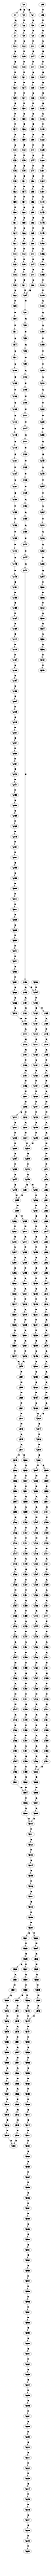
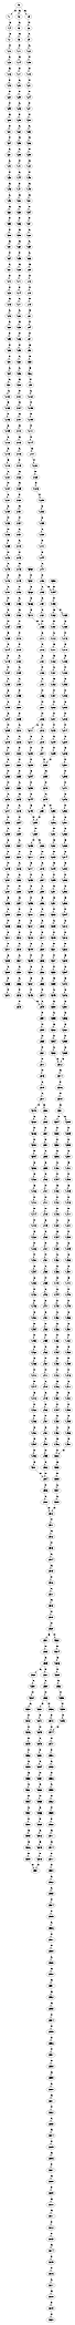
  strict digraph {
    S0
    S1
    S2
    S3
    S4
    S5
    S6
    S7
    S8
    S9
    S10
    S11
    S12
    S13
    S14
    S15
    S16
    S17
    S18
    S19
    S20
    S21
    S22
    S23
    S24
    S25
    S26
    S27
    S28
    S29
    S30
    S31
    S32
    S33
    S34
    S35
    S36
    S37
    S38
    S39
    S40
    S41
    S42
    S43
    S44
    S45
    S46
    S47
    S48
    S49
    S50
    S51
    S52
    S53
    S54
    S55
    S56
    S57
    S58
    S59
    S60
    S61
    S62
    S63
    S64
    S65
    S66
    S67
    S68
    S69
    S70
    S71
    S72
    S73
    S74
    S75
    S76
    S77
    S78
    S79
    S80
    S81
    S82
    S83
    S84
    S85
    S86
    S87
    S88
    S89
    S90
    S91
    S92
    S93
    S94
    S95
    S96
    S97
    S98
    S99
    S100
    S101
    S102
    S103
    S104
    S105
    S106
    S107
    S108
    S109
    S110
    S111
    S112
    S113
    S114
    S115
    S116
    S117
    S118
    S119
    S120
    S121
    S122
    S123
    S124
    S125
    S126
    S127
    S128
    S129
    S130
    S131
    S132
    S133
    S134
    S135
    S136
    S137
    S138
    S139
    S140
    S141
    S142
    S143
    S144
    S145
    S146
    S147
    S148
    S149
    S150
    S151
    S152
    S153
    S154
    S155
    S156
    S157
    S158
    S159
    S160
    S161
    S162
    S163
    S164
    S165
    S166
    S167
    S168
    S169
    S170
    S171
    S172
    S173
    S174
    S175
    S176
    S177
    S178
    S179
    S180
    S181
    S182
    S183
    S184
    S185
    S186
    S187
    S188
    S189
    S190
    S191
    S192
    S193
    S194
    S195
    S196
    S197
    S198
    S199
    S200
    S201
    S202
    S203
    S204
    S205
    S206
    S207
    S208
    S209
    S210
    S211
    S212
    S213
    S214
    S215
    S216
    S217
    S218
    S219
    S220
    S221
    S222
    S223
    S224
    S225
    S226
    S227
    S228
    S229
    S230
    S231
    S232
    S233
    S234
    S235
    S236
    S237
    S238
    S239
    S240
    S241
    S242
    S243
    S244
    S245
    S246
    S247
    S248
    S249
    S250
    S251
    S252
    S253
    S254
    S255
    S256
    S257
    S258
    S259
    S260
    S261
    S262
    S263
    S264
    S265
    S266
    S267
    S268
    S269
    S270
    S271
    S272
    S273
    S274
    S275
    S276
    S277
    S278
    S279
    S280
    S281
    S282
    S283
    S284
    S285
    S286
    S287
    S288
    S289
    S290
    S291
    S292
    S293
    S294
    S295
    S296
    S297
    S298
    S299
    S300
    S301
    S302
    S303
    S304
    S305
    S306
    S307
    S308
    S309
    S310
    S311
    S312
    S313
    S314
    S315
    S316
    S317
    S318
    S319
    S320
    S321
    S322
    S323
    S324
    S325
    S326
    S327
    S328
    S329
    S330
    S331
    S332
    S333
    S334
    S335
    S336
    S337
    S338
    S339
    S340
    S341
    S342
    S343
    S344
    S345
    S346
-   S347
    S348
    S349
    S350
    S351
    S352
    S354
    S355
    S356
    S357
    S359
    S360
    S361
    S362
    S358
    S363
    S364
    S365
    S366
    S367
    S368
    S369
    S370
    S371
    S372
    S373
    S374
    S375
    S376
    S377
    S378
    S379
    S380
    S381
    S382
    S383
    S384
    S385
    S386
    S387
    S388
    S389
    S390
    S391
    S392
    S393
    S394
    S395
    S396
    S397
    S398
    S399
    S400
    S401
    S402
    S403
    S404
    S405
    S406
    S407
    S408
    S409
    S410
    S411
    S412
    S413
    S414
    S415
    S416
    S417
    S418
    S419
    S420
    S421
    S422
    S423
    S424
    S425
    S426
    S427
    S428
    S429
    S430
    S431
    S432
    S433
    S434
    S435
    S436
    S437
    S438
    S439
    S440
    S441
    S442
    S443
    S444
    S445
    S446
    S447
    S448
    S449
    S450
    S451
    S452
    S453
    S454
    S455
    S456
    S457
    S458
    S459
    S460
    S461
    S462
    S463
    S464
    S465
    S466
    S467
    S468
    S469
    S470
    S471
    S472
    S473
    S474
    S475
    S476
    S477
    S478
    S479
    S480
    S481
    S482
    S483
    S484
    S485
    S486
    S487
    S488
    S489
    S490
    S491
    S492
    S493
    S494
    S495
    S496
    S497
    S498
    S499
    S500
    S501
    S502
    S503
    S504
    S505
    S506
    S507
    S508
    S509
    S510
    S511
    S512
    S513
    S514
    S515
    S516
    S517
    S518
    S519
    S520
    S521
    S522
    S523
    S524
    S525
    S526
    S527
    S528
    S529
    S530
    S531
    S532
    S533
    S534
    S535
    S536
    S537
    S538
    S539
    S540
    S541
    S542
    S543
    S544
    S545
    S546
    S547
    S548
    S549
    S550
    S551
    S552
    S553
    S554
    S555
    S556
    S557
    S558
    S559
    S560
    S561
    S562
    S563
    S564
    S565
    S566
    S567
    S568
    S569
    S570
    S571
    S572
    S573
    S574
    S575
    S576
    S577
    S578
    S579
    S580
    S581
    S582
    S583
    S584
    S585
    S586
    S587
    S588
    S589
    S590
    S591
    S592
    S593
    S594
    S595
    S596
    S597
    S598
    S599
    S600
    S601
    S602
    S603
    S604
    S605
    S606
    S607
    S608
    S609
    S610
    S611
    S612
    S613
    S614
    S615
    S616
    S617
    S618
    S619
    S620
    S0 -> S1 [label=T]
    S0 -> S2 [label=G]
    S0 -> S3 [label=G]
    S1 -> S4 [label=C]
    S2 -> S5 [label=C]
    S3 -> S6 [label=A]
    S4 -> S7 [label=C]
    S5 -> S8 [label=G]
    S6 -> S9 [label=C]
    S7 -> S10 [label=A]
    S8 -> S11 [label=T]
    S9 -> S12 [label=C]
    S10 -> S13 [label=C]
    S11 -> S14 [label=G]
    S12 -> S15 [label=A]
    S13 -> S16 [label=G]
    S14 -> S17 [label=A]
    S15 -> S18 [label=A]
    S16 -> S19 [label=T]
    S17 -> S20 [label=C]
    S18 -> S21 [label=A]
    S19 -> S22 [label=A]
    S20 -> S23 [label=T]
    S21 -> S24 [label=T]
    S22 -> S25 [label=A]
    S23 -> S26 [label=C]
    S24 -> S27 [label=T]
    S25 -> S28 [label=G]
    S26 -> S29 [label=T]
    S27 -> S30 [label=A]
    S28 -> S31 [label=A]
    S29 -> S32 [label=C]
    S30 -> S33 [label=C]
    S31 -> S34 [label=A]
    S32 -> S35 [label=G]
    S33 -> S36 [label=G]
    S34 -> S37 [label=C]
    S35 -> S38 [label=C]
    S36 -> S39 [label=A]
    S37 -> S40 [label=C]
    S38 -> S41 [label=A]
    S39 -> S42 [label=G]
    S40 -> S43 [label=A]
    S41 -> S44 [label=C]
    S42 -> S45 [label=A]
    S43 -> S46 [label=G]
    S44 -> S47 [label=T]
    S45 -> S48 [label=G]
    S46 -> S49 [label=C]
    S47 -> S50 [label=G]
    S48 -> S51 [label=G]
    S49 -> S52 [label=G]
    S50 -> S53 [label=G]
    S51 -> S54 [label=T]
    S52 -> S55 [label=A]
    S53 -> S56 [label=T]
    S54 -> S57 [label=T]
    S55 -> S58 [label=A]
    S56 -> S59 [label=G]
    S57 -> S60 [label=C]
    S58 -> S61 [label=G]
    S59 -> S62 [label=G]
    S60 -> S63 [label=C]
    S61 -> S64 [label=A]
    S62 -> S65 [label=T]
    S63 -> S66 [label=C]
    S64 -> S67 [label=C]
    S65 -> S68 [label=G]
    S66 -> S69 [label=G]
    S67 -> S70 [label=A]
    S68 -> S71 [label=A]
    S69 -> S72 [label=A]
    S70 -> S73 [label=A]
    S71 -> S74 [label=T]
    S72 -> S75 [label=A]
    S73 -> S76 [label=G]
    S74 -> S77 [label=C]
    S75 -> S78 [label=A]
    S76 -> S79 [label=C]
    S77 -> S80 [label=C]
    S78 -> S81 [label=G]
    S79 -> S82 [label=C]
-   S80 -> S84 [label=G]
+   S80 -> S83 [label=G]
    S81 -> S84 [label=A]
    S82 -> S85 [label=T]
    S83 -> S86 [label=A]
    S84 -> S87 [label=A]
    S85 -> S88 [label=A]
    S86 -> S89 [label=A]
    S87 -> S90 [label=G]
    S88 -> S91 [label=T]
    S89 -> S92 [label=C]
    S90 -> S93 [label=T]
    S91 -> S94 [label=C]
    S92 -> S95 [label=C]
    S93 -> S96 [label=G]
    S94 -> S97 [label=C]
    S95 -> S98 [label=G]
    S96 -> S99 [label=A]
    S97 -> S100 [label=C]
    S98 -> S101 [label=A]
    S99 -> S102 [label=C]
    S100 -> S103 [label=G]
    S101 -> S104 [label=G]
    S102 -> S105 [label=T]
    S103 -> S106 [label=T]
    S104 -> S107 [label=G]
    S105 -> S108 [label=A]
    S106 -> S109 [label=C]
    S107 -> S110 [label=G]
    S108 -> S111 [label=A]
    S109 -> S112 [label=C]
    S110 -> S113 [label=G]
    S111 -> S114 [label=A]
    S112 -> S115 [label=G]
    S113 -> S116 [label=C]
    S114 -> S117 [label=G]
    S115 -> S118 [label=G]
    S116 -> S119 [label=T]
    S117 -> S120 [label=T]
    S118 -> S121 [label=G]
    S119 -> S122 [label=G]
    S120 -> S123 [label=A]
    S121 -> S124 [label=A]
    S122 -> S125 [label=G]
    S123 -> S126 [label=T]
    S124 -> S127 [label=C]
    S125 -> S128 [label=T]
    S126 -> S129 [label=T]
    S127 -> S130 [label=G]
    S128 -> S131 [label=G]
    S129 -> S132 [label=C]
    S130 -> S133 [label=A]
    S131 -> S134 [label=A]
    S132 -> S135 [label=C]
    S133 -> S136 [label=A]
    S134 -> S137 [label=C]
    S135 -> S138 [label=C]
    S136 -> S139 [label=T]
    S137 -> S140 [label=C]
    S138 -> S141 [label=T]
    S139 -> S142 [label=A]
    S140 -> S143 [label=A]
    S141 -> S144 [label=T]
    S142 -> S145 [label=G]
    S143 -> S146 [label=G]
    S144 -> S147 [label=G]
    S145 -> S148 [label=T]
    S146 -> S149 [label=G]
    S147 -> S150 [label=T]
    S148 -> S151 [label=G]
    S149 -> S152 [label=T]
    S150 -> S153 [label=C]
    S150 -> S154 [label=T]
    S151 -> S155 [label=A]
    S152 -> S156 [label=C]
    S153 -> S157 [label=C]
    S154 -> S158 [label=T]
    S155 -> S159 [label=G]
    S156 -> S160 [label=G]
    S157 -> S161 [label=G]
    S158 -> S162 [label=G]
    S158 -> S163 [label=A]
    S159 -> S164 [label=A]
    S160 -> S165 [label=T]
    S161 -> S166 [label=A]
    S162 -> S167 [label=A]
    S163 -> S168 [label=C]
    S164 -> S169 [label=G]
    S165 -> S170 [label=T]
    S166 -> S171 [label=C]
    S167 -> S172 [label=C]
    S168 -> S173 [label=T]
    S169 -> S174 [label=G]
    S170 -> S175 [label=T]
    S171 -> S176 [label=G]
    S172 -> S177 [label=G]
    S173 -> S178 [label=G]
    S174 -> S179 [label=T]
    S175 -> S180 [label=C]
    S176 -> S181 [label=G]
    S177 -> S182 [label=G]
    S178 -> S183 [label=G]
    S179 -> S184 [label=A]
    S180 -> S185 [label=C]
    S181 -> S186 [label=T]
    S182 -> S187 [label=C]
    S183 -> S188 [label=T]
    S184 -> S189 [label=C]
    S185 -> S190 [label=C]
    S186 -> S191 [label=G]
    S187 -> S192 [label=G]
    S188 -> S193 [label=G]
    S189 -> S194 [label=C]
    S190 -> S195 [label=T]
    S191 -> S196 [label=A]
    S192 -> S197 [label=A]
    S193 -> S198 [label=T]
    S194 -> S199 [label=C]
    S195 -> S200 [label=T]
    S196 -> S201 [label=A]
    S197 -> S202 [label=A]
    S198 -> S203 [label=C]
    S199 -> S204 [label=G]
    S200 -> S205 [label=T]
    S201 -> S206 [label=A]
    S202 -> S207 [label=A]
    S203 -> S208 [label=A]
    S204 -> S209 [label=A]
    S205 -> S210 [label=C]
    S206 -> S211 [label=C]
    S206 -> S212 [label=A]
    S207 -> S213 [label=A]
    S208 -> S214 [label=A]
    S209 -> S215 [label=G]
    S210 -> S216 [label=C]
    S211 -> S217 [label=C]
    S212 -> S218 [label=C]
    S213 -> S219 [label=C]
    S214 -> S220 [label=C]
    S215 -> S221 [label=A]
    S216 -> S222 [label=T]
    S217 -> S223 [label=A]
    S218 -> S224 [label=A]
    S219 -> S225 [label=A]
    S220 -> S226 [label=G]
    S221 -> S227 [label=G]
    S222 -> S228 [label=A]
    S223 -> S229 [label=A]
    S224 -> S230 [label=A]
    S225 -> S230 [label=A]
    S226 -> S231 [label=A]
    S227 -> S232 [label=A]
    S228 -> S233 [label=T]
    S229 -> S234 [label=G]
    S230 -> S235 [label=G]
    S231 -> S236 [label=A]
    S232 -> S237 [label=A]
    S233 -> S238 [label=C]
    S234 -> S239 [label=T]
    S235 -> S240 [label=T]
    S236 -> S241 [label=T]
    S237 -> S242 [label=G]
    S238 -> S243 [label=G]
    S239 -> S244 [label=C]
    S240 -> S245 [label=C]
    S241 -> S246 [label=C]
    S242 -> S247 [label=T]
    S243 -> S248 [label=C]
    S244 -> S249 [label=G]
    S245 -> S250 [label=A]
    S245 -> S251 [label=G]
    S246 -> S252 [label=A]
    S247 -> S253 [label=A]
    S248 -> S254 [label=A]
    S249 -> S255 [label=A]
    S250 -> S256 [label=A]
    S251 -> S255 [label=A]
    S252 -> S257 [label=C]
    S253 -> S258 [label=C]
    S254 -> S259 [label=A]
    S255 -> S260 [label=A]
    S256 -> S261 [label=A]
    S257 -> S262 [label=G]
    S258 -> S263 [label=C]
    S259 -> S264 [label=C]
    S260 -> S265 [label=A]
    S260 -> S266 [label=G]
    S261 -> S267 [label=G]
    S262 -> S268 [label=G]
    S263 -> S269 [label=T]
    S264 -> S270 [label=T]
    S265 -> S271 [label=A]
    S266 -> S272 [label=A]
    S267 -> S273 [label=A]
    S268 -> S274 [label=G]
    S269 -> S275 [label=A]
    S270 -> S276 [label=C]
    S271 -> S277 [label=G]
    S272 -> S278 [label=G]
    S273 -> S279 [label=G]
    S274 -> S280 [label=G]
    S275 -> S281 [label=A]
    S276 -> S282 [label=C]
    S277 -> S283 [label=T]
    S278 -> S284 [label=C]
    S279 -> S285 [label=T]
    S280 -> S286 [label=T]
    S281 -> S287 [label=A]
    S282 -> S288 [label=A]
    S283 -> S289 [label=C]
    S284 -> S290 [label=C]
    S285 -> S291 [label=C]
    S286 -> S292 [label=C]
    S287 -> S293 [label=G]
    S288 -> S294 [label=G]
    S289 -> S295 [label=T]
    S290 -> S296 [label=G]
    S291 -> S297 [label=G]
    S292 -> S298 [label=G]
    S293 -> S299 [label=C]
    S294 -> S300 [label=T]
    S295 -> S301 [label=C]
    S296 -> S302 [label=G]
    S297 -> S303 [label=A]
    S298 -> S304 [label=T]
    S299 -> S305 [label=A]
    S300 -> S306 [label=T]
    S301 -> S307 [label=C]
    S302 -> S308 [label=C]
    S303 -> S309 [label=C]
    S304 -> S310 [label=C]
    S305 -> S311 [label=T]
    S306 -> S312 [label=T]
    S307 -> S313 [label=T]
    S308 -> S314 [label=T]
    S309 -> S315 [label=T]
    S310 -> S316 [label=T]
    S311 -> S317 [label=T]
    S312 -> S318 [label=C]
    S313 -> S319 [label=C]
    S314 -> S320 [label=C]
    S315 -> S321 [label=T]
    S316 -> S322 [label=T]
    S317 -> S323 [label=C]
    S318 -> S324 [label=C]
    S319 -> S325 [label=A]
    S320 -> S326 [label=A]
    S321 -> S327 [label=A]
    S322 -> S328 [label=G]
    S323 -> S329 [label=C]
    S324 -> S330 [label=C]
    S325 -> S331 [label=C]
    S326 -> S332 [label=C]
    S327 -> S333 [label=T]
    S328 -> S334 [label=C]
    S329 -> S335 [label=T]
    S330 -> S336 [label=C]
    S331 -> S337 [label=G]
    S332 -> S338 [label=G]
    S333 -> S339 [label=G]
    S334 -> S340 [label=G]
    S335 -> S341 [label=T]
    S336 -> S342 [label=T]
    S337 -> S343 [label=T]
    S338 -> S344 [label=T]
    S339 -> S345 [label=C]
    S340 -> S346 [label=C]
-   S341 -> S347 [label=T]
    S342 -> S348 [label=T]
    S343 -> S349 [label=C]
    S344 -> S349 [label=C]
    S345 -> S350 [label=C]
    S346 -> S351 [label=C]
-   S347 -> S352 [label=G]
    S349 -> S354 [label=T]
    S350 -> S355 [label=C]
    S351 -> S356 [label=C]
    S352 -> S357 [label=T]
    S354 -> S359 [label=A]
    S355 -> S360 [label=G]
    S356 -> S361 [label=G]
    S357 -> S362 [label=C]
    S359 -> S363 [label=A]
    S360 -> S364 [label=A]
    S361 -> S365 [label=A]
    S362 -> S366 [label=C]
    S358 -> S154 [label=T]
    S363 -> S367 [label=T]
    S364 -> S368 [label=C]
    S365 -> S369 [label=C]
    S366 -> S370 [label=G]
    S367 -> S371 [label=T]
    S368 -> S372 [label=C]
    S369 -> S372 [label=C]
    S370 -> S166 [label=A]
    S371 -> S373 [label=A]
    S372 -> S374 [label=G]
    S373 -> S375 [label=C]
    S374 -> S376 [label=T]
    S375 -> S377 [label=G]
    S376 -> S378 [label=A]
    S377 -> S379 [label=A]
    S377 -> S380 [label=G]
    S378 -> S381 [label=G]
    S379 -> S382 [label=C]
    S380 -> S383 [label=C]
    S381 -> S384 [label=T]
    S381 -> S385 [label=C]
    S382 -> S386 [label=A]
    S383 -> S387 [label=T]
    S384 -> S388 [label=A]
    S385 -> S389 [label=A]
    S386 -> S390 [label=T]
    S387 -> S391 [label=T]
    S388 -> S392 [label=T]
    S389 -> S393 [label=T]
    S390 -> S394 [label=A]
    S391 -> S395 [label=C]
    S392 -> S396 [label=C]
    S393 -> S397 [label=C]
    S394 -> S398 [label=C]
    S395 -> S399 [label=C]
    S396 -> S400 [label=C]
    S397 -> S401 [label=G]
    S398 -> S402 [label=G]
    S399 -> S403 [label=G]
    S400 -> S404 [label=A]
    S401 -> S405 [label=A]
    S402 -> S406 [label=G]
    S403 -> S407 [label=A]
    S404 -> S408 [label=G]
    S405 -> S409 [label=G]
    S406 -> S410 [label=A]
    S407 -> S411 [label=A]
    S408 -> S412 [label=A]
    S409 -> S413 [label=A]
    S410 -> S414 [label=A]
    S411 -> S415 [label=A]
    S412 -> S416 [label=A]
    S413 -> S417 [label=A]
    S414 -> S418 [label=T]
    S415 -> S419 [label=C]
    S416 -> S420 [label=C]
    S417 -> S421 [label=C]
    S418 -> S422 [label=G]
    S419 -> S423 [label=G]
    S420 -> S424 [label=G]
    S421 -> S425 [label=A]
    S422 -> S426 [label=T]
    S423 -> S427 [label=T]
    S424 -> S428 [label=C]
    S425 -> S429 [label=C]
    S426 -> S430 [label=A]
    S427 -> S431 [label=A]
    S428 -> S432 [label=C]
    S429 -> S433 [label=C]
    S430 -> S434 [label=C]
    S431 -> S435 [label=C]
    S432 -> S436 [label=C]
    S433 -> S437 [label=C]
    S434 -> S438 [label=C]
    S435 -> S439 [label=A]
    S436 -> S440 [label=G]
    S437 -> S441 [label=G]
    S438 -> S442 [label=T]
    S439 -> S443 [label=C]
    S440 -> S444 [label=C]
    S441 -> S445 [label=T]
    S442 -> S446 [label=T]
    S443 -> S447 [label=T]
    S444 -> S448 [label=T]
    S445 -> S449 [label=T]
    S446 -> S450 [label=C]
    S447 -> S451 [label=C]
    S448 -> S452 [label=C]
    S449 -> S453 [label=C]
    S450 -> S454 [label=T]
    S451 -> S455 [label=T]
    S452 -> S456 [label=C]
    S453 -> S457 [label=C]
    S454 -> S458 [label=A]
    S455 -> S459 [label=A]
    S456 -> S460 [label=A]
    S457 -> S461 [label=A]
    S458 -> S462 [label=G]
    S459 -> S463 [label=G]
    S460 -> S464 [label=G]
    S461 -> S465 [label=G]
    S462 -> S466 [label=C]
    S463 -> S467 [label=T]
    S464 -> S468 [label=C]
    S465 -> S469 [label=T]
    S466 -> S470 [label=A]
    S467 -> S471 [label=A]
    S468 -> S472 [label=A]
    S469 -> S473 [label=A]
    S470 -> S474 [label=A]
    S471 -> S475 [label=G]
    S472 -> S476 [label=G]
    S473 -> S477 [label=G]
    S474 -> S478 [label=G]
    S475 -> S479 [label=G]
    S476 -> S480 [label=G]
    S477 -> S481 [label=G]
    S478 -> S482 [label=T]
    S479 -> S483 [label=T]
    S480 -> S484 [label=T]
    S481 -> S485 [label=T]
    S482 -> S486 [label=T]
    S483 -> S487 [label=T]
    S484 -> S488 [label=C]
    S485 -> S489 [label=C]
    S486 -> S490 [label=C]
    S487 -> S491 [label=C]
    S488 -> S492 [label=C]
    S489 -> S493 [label=C]
    S490 -> S494 [label=G]
    S491 -> S495 [label=G]
    S492 -> S496 [label=G]
    S493 -> S497 [label=G]
    S494 -> S498 [label=A]
    S495 -> S499 [label=A]
    S496 -> S500 [label=A]
    S497 -> S500 [label=A]
    S498 -> S501 [label=G]
    S499 -> S502 [label=G]
    S500 -> S503 [label=G]
    S501 -> S504 [label=A]
    S502 -> S504 [label=A]
    S503 -> S505 [label=A]
    S504 -> S506 [label=T]
    S505 -> S507 [label=C]
    S506 -> S508 [label=C]
    S507 -> S509 [label=C]
    S508 -> S510 [label=A]
    S509 -> S510 [label=A]
    S510 -> S511 [label=A]
    S511 -> S512 [label=G]
    S512 -> S513 [label=A]
    S513 -> S514 [label=C]
    S514 -> S515 [label=G]
    S515 -> S516 [label=T]
    S516 -> S517 [label=C]
    S517 -> S518 [label=G]
    S518 -> S519 [label=A]
    S519 -> S520 [label=A]
    S520 -> S521 [label=G]
    S520 -> S522 [label=A]
    S521 -> S523 [label=A]
    S522 -> S524 [label=A]
    S523 -> S525 [label=G]
    S524 -> S526 [label=G]
    S525 -> S527 [label=T]
    S525 -> S528 [label=C]
    S526 -> S529 [label=T]
    S527 -> S530 [label=C]
    S528 -> S531 [label=C]
    S529 -> S532 [label=C]
    S530 -> S533 [label=A]
    S531 -> S534 [label=A]
    S532 -> S535 [label=A]
    S533 -> S536 [label=A]
    S533 -> S537 [label=T]
    S534 -> S538 [label=C]
    S535 -> S539 [label=A]
    S536 -> S540 [label=T]
    S537 -> S541 [label=T]
    S538 -> S542 [label=T]
    S539 -> S543 [label=T]
    S540 -> S544 [label=A]
    S541 -> S545 [label=A]
    S542 -> S546 [label=A]
    S543 -> S544 [label=A]
    S544 -> S547 [label=A]
    S545 -> S548 [label=C]
    S546 -> S549 [label=T]
    S547 -> S550 [label=T]
    S548 -> S551 [label=T]
    S549 -> S552 [label=T]
    S550 -> S553 [label=C]
    S551 -> S554 [label=C]
    S552 -> S555 [label=C]
    S553 -> S556 [label=A]
    S554 -> S557 [label=A]
    S555 -> S558 [label=G]
    S556 -> S559 [label=C]
    S557 -> S560 [label=C]
    S558 -> S561 [label=C]
    S559 -> S562 [label=A]
    S560 -> S563 [label=A]
    S561 -> S564 [label=A]
    S562 -> S565 [label=A]
    S563 -> S566 [label=C]
    S564 -> S567 [label=C]
    S565 -> S568 [label=T]
    S566 -> S569 [label=T]
    S567 -> S570 [label=T]
    S568 -> S571 [label=G]
    S569 -> S572 [label=G]
    S570 -> S573 [label=G]
    S571 -> S574 [label=G]
    S572 -> S575 [label=G]
    S573 -> S576 [label=G]
    S574 -> S577 [label=T]
    S575 -> S578 [label=T]
    S576 -> S579 [label=T]
    S577 -> S580 [label=A]
    S578 -> S581 [label=A]
    S579 -> S581 [label=A]
    S580 -> S582 [label=C]
    S582 -> S583 [label=C]
    S583 -> S584 [label=A]
    S584 -> S585 [label=T]
    S585 -> S586 [label=C]
    S586 -> S587 [label=A]
    S587 -> S588 [label=A]
    S588 -> S589 [label=C]
    S589 -> S590 [label=G]
    S590 -> S591 [label=G]
    S591 -> S592 [label=G]
    S592 -> S593 [label=G]
    S593 -> S594 [label=A]
    S594 -> S595 [label=A]
    S595 -> S596 [label=A]
    S596 -> S597 [label=A]
    S597 -> S598 [label=A]
    S598 -> S599 [label=G]
    S599 -> S600 [label=C]
    S600 -> S601 [label=G]
    S601 -> S602 [label=A]
    S602 -> S603 [label=C]
    S603 -> S604 [label=G]
    S604 -> S605 [label=A]
    S605 -> S606 [label=G]
    S606 -> S607 [label=T]
    S607 -> S608 [label=G]
    S608 -> S609 [label=T]
    S609 -> S610 [label=G]
    S610 -> S611 [label=G]
    S611 -> S612 [label=T]
    S612 -> S613 [label=T]
    S613 -> S614 [label=G]
    S614 -> S615 [label=T]
    S615 -> S616 [label=T]
    S616 -> S617 [label=C]
    S617 -> S618 [label=G]
    S618 -> S619 [label=T]
    S619 -> S620 [label=A]
  }
